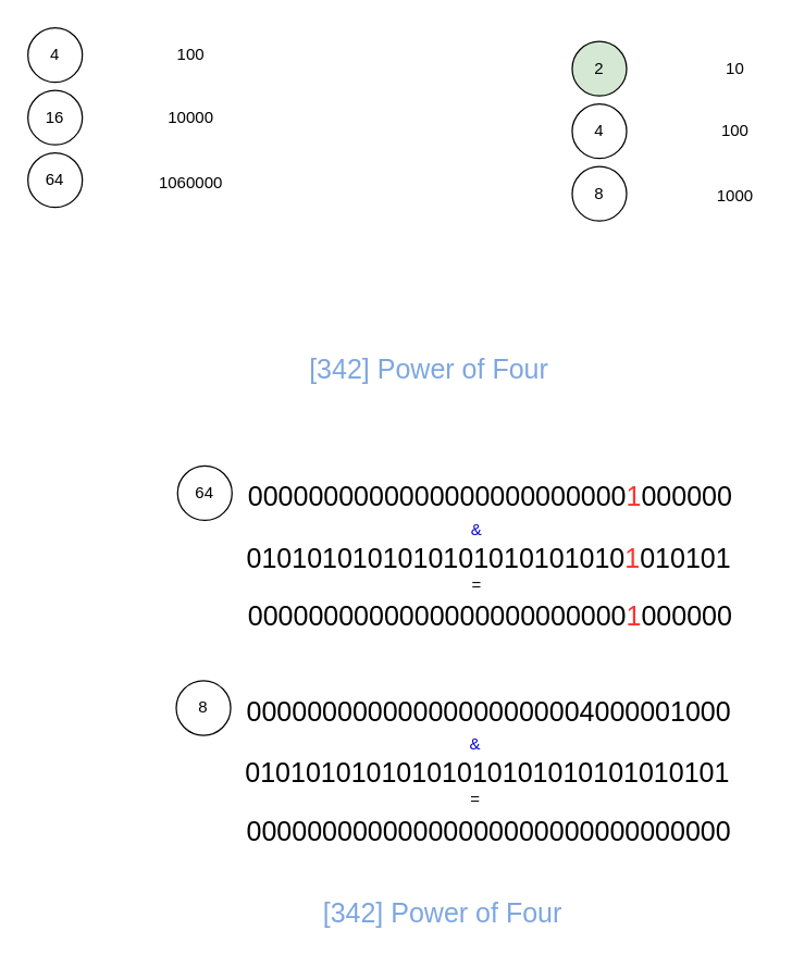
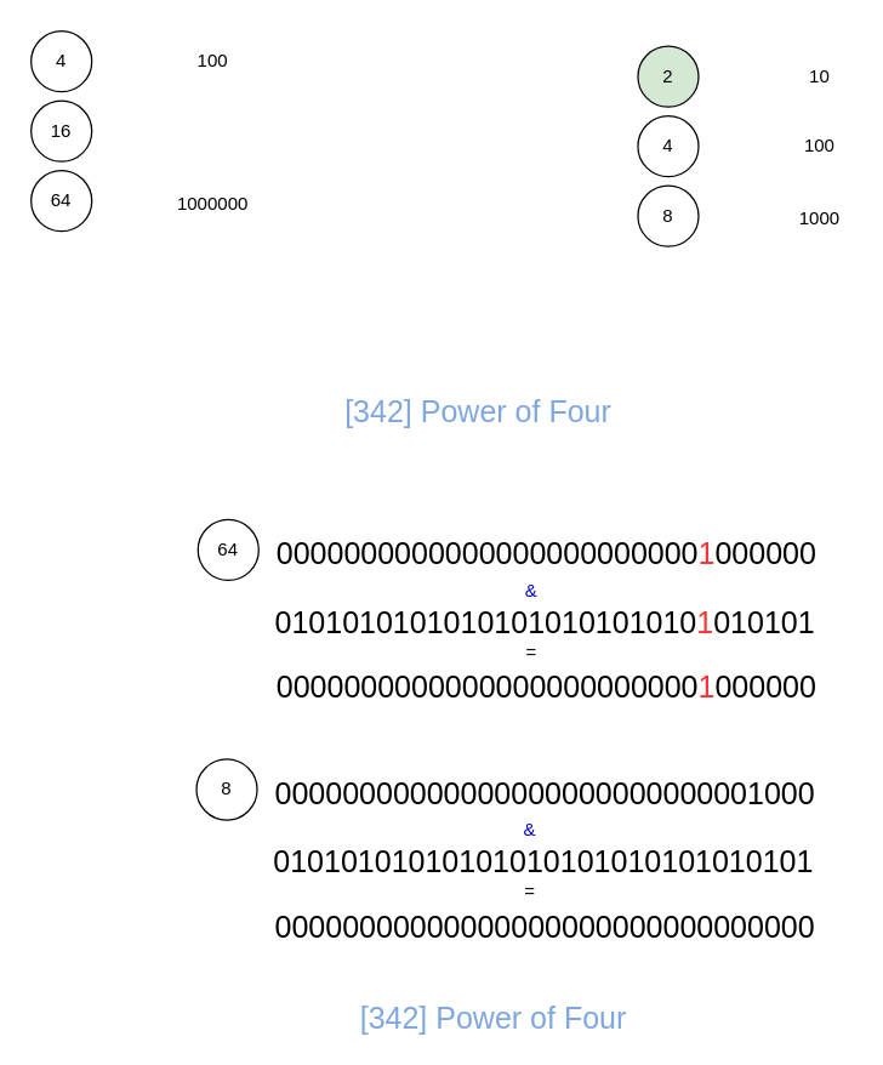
  <mxCell id="0" />
  <mxCell id="1" parent="0" />
  <mxCell id="2" value="100" style="text;html=1;strokeColor=none;fillColor=none;align=center;verticalAlign=middle;whiteSpace=wrap;rounded=0;" vertex="1" parent="1"><mxGeometry x="120" y="30" width="40" height="20" as="geometry" /></mxCell>
- <mxCell id="3" value="10000" style="text;html=1;strokeColor=none;fillColor=none;align=center;verticalAlign=middle;whiteSpace=wrap;rounded=0;" vertex="1" parent="1"><mxGeometry x="120" y="76" width="40" height="20" as="geometry" /></mxCell>
- <mxCell id="4" value="1060000" style="text;html=1;strokeColor=none;fillColor=none;align=center;verticalAlign=middle;whiteSpace=wrap;rounded=0;" vertex="1" parent="1"><mxGeometry x="120" y="124" width="40" height="20" as="geometry" /></mxCell>
+ <mxCell id="4" value="1000000" style="text;html=1;strokeColor=none;fillColor=none;align=center;verticalAlign=middle;whiteSpace=wrap;rounded=0;" vertex="1" parent="1"><mxGeometry x="120" y="124" width="40" height="20" as="geometry" /></mxCell>
  <mxCell id="5" value="4" style="ellipse;whiteSpace=wrap;html=1;aspect=fixed;" vertex="1" parent="1"><mxGeometry x="20" y="20" width="40" height="40" as="geometry" /></mxCell>
  <mxCell id="6" value="16" style="ellipse;whiteSpace=wrap;html=1;aspect=fixed;" vertex="1" parent="1"><mxGeometry x="20" y="66" width="40" height="40" as="geometry" /></mxCell>
  <mxCell id="7" value="64" style="ellipse;whiteSpace=wrap;html=1;aspect=fixed;" vertex="1" parent="1"><mxGeometry x="20" y="112" width="40" height="40" as="geometry" /></mxCell>
  <mxCell id="8" value="&lt;div style=&quot;font-size: 20px;&quot;&gt;&lt;span style=&quot;font-size: 20px;&quot;&gt;[342] Power of Four&lt;/span&gt;&lt;/div&gt;" style="text;html=1;strokeColor=none;fillColor=none;align=center;verticalAlign=middle;whiteSpace=wrap;rounded=0;fontSize=20;fontColor=#7EA6E0;" vertex="1" parent="1"><mxGeometry x="170" y="260" width="290" height="20" as="geometry" /></mxCell>
  <mxCell id="9" value="10" style="text;html=1;strokeColor=none;fillColor=none;align=center;verticalAlign=middle;whiteSpace=wrap;rounded=0;" vertex="1" parent="1"><mxGeometry x="520" y="40" width="40" height="20" as="geometry" /></mxCell>
  <mxCell id="10" value="100" style="text;html=1;strokeColor=none;fillColor=none;align=center;verticalAlign=middle;whiteSpace=wrap;rounded=0;" vertex="1" parent="1"><mxGeometry x="520" y="86" width="40" height="20" as="geometry" /></mxCell>
  <mxCell id="11" value="1000" style="text;html=1;strokeColor=none;fillColor=none;align=center;verticalAlign=middle;whiteSpace=wrap;rounded=0;" vertex="1" parent="1"><mxGeometry x="520" y="134" width="40" height="20" as="geometry" /></mxCell>
  <mxCell id="12" value="2" style="ellipse;whiteSpace=wrap;html=1;aspect=fixed;fillColor=#d5e8d4;" vertex="1" parent="1"><mxGeometry x="420" y="30" width="40" height="40" as="geometry" /></mxCell>
  <mxCell id="13" value="4" style="ellipse;whiteSpace=wrap;html=1;aspect=fixed;" vertex="1" parent="1"><mxGeometry x="420" y="76" width="40" height="40" as="geometry" /></mxCell>
  <mxCell id="14" value="8" style="ellipse;whiteSpace=wrap;html=1;aspect=fixed;" vertex="1" parent="1"><mxGeometry x="420" y="122" width="40" height="40" as="geometry" /></mxCell>
  <mxCell id="15" value="&lt;font style=&quot;font-size: 20px&quot;&gt;&lt;br&gt;0000000000000000000000000&lt;font color=&quot;#ff3333&quot;&gt;1&lt;/font&gt;000000&lt;/font&gt;" style="text;html=1;strokeColor=none;fillColor=none;align=right;verticalAlign=middle;whiteSpace=wrap;rounded=0;" vertex="1" parent="1"><mxGeometry x="130" y="342" width="410" height="20" as="geometry" /></mxCell>
  <mxCell id="16" value="64" style="ellipse;whiteSpace=wrap;html=1;aspect=fixed;" vertex="1" parent="1"><mxGeometry x="130" y="342" width="40" height="40" as="geometry" /></mxCell>
  <mxCell id="17" value="&lt;div&gt;&lt;font style=&quot;font-size: 20px&quot;&gt;0101010101010101010101010&lt;font color=&quot;#ff3333&quot;&gt;1&lt;/font&gt;010101&lt;/font&gt;&lt;/div&gt;" style="text;html=1;strokeColor=none;fillColor=none;align=right;verticalAlign=middle;whiteSpace=wrap;rounded=0;fontSize=12;fontColor=#000000;" vertex="1" parent="1"><mxGeometry x="499" y="399" width="40" height="20" as="geometry" /></mxCell>
  <mxCell id="18" value="&lt;font style=&quot;font-size: 20px&quot;&gt;&lt;br&gt;0000000000000000000000000&lt;font color=&quot;#ff3333&quot;&gt;1&lt;/font&gt;000000&lt;/font&gt;" style="text;html=1;strokeColor=none;fillColor=none;align=right;verticalAlign=middle;whiteSpace=wrap;rounded=0;" vertex="1" parent="1"><mxGeometry x="130" y="430" width="410" height="20" as="geometry" /></mxCell>
  <mxCell id="19" value="&lt;font color=&quot;#0000cc&quot;&gt;&amp;amp;&lt;/font&gt;" style="text;html=1;strokeColor=none;fillColor=none;align=center;verticalAlign=middle;whiteSpace=wrap;rounded=0;fontSize=12;fontColor=#000000;" vertex="1" parent="1"><mxGeometry x="330" y="379" width="40" height="20" as="geometry" /></mxCell>
  <mxCell id="20" value="=" style="text;html=1;strokeColor=none;fillColor=none;align=center;verticalAlign=middle;whiteSpace=wrap;rounded=0;fontSize=12;fontColor=#000000;" vertex="1" parent="1"><mxGeometry x="330" y="420" width="40" height="20" as="geometry" /></mxCell>
- <mxCell id="21" value="&lt;font style=&quot;font-size: 20px&quot;&gt;&lt;br&gt;00000000000000000000004000001000&lt;/font&gt;" style="text;html=1;strokeColor=none;fillColor=none;align=right;verticalAlign=middle;whiteSpace=wrap;rounded=0;" vertex="1" parent="1"><mxGeometry x="129" y="500" width="410" height="20" as="geometry" /></mxCell>
+ <mxCell id="21" value="&lt;font style=&quot;font-size: 20px&quot;&gt;&lt;br&gt;00000000000000000000000000001000&lt;/font&gt;" style="text;html=1;strokeColor=none;fillColor=none;align=right;verticalAlign=middle;whiteSpace=wrap;rounded=0;" vertex="1" parent="1"><mxGeometry x="129" y="500" width="410" height="20" as="geometry" /></mxCell>
  <mxCell id="22" value="8" style="ellipse;whiteSpace=wrap;html=1;aspect=fixed;" vertex="1" parent="1"><mxGeometry x="129" y="500" width="40" height="40" as="geometry" /></mxCell>
  <mxCell id="23" value="&lt;div&gt;&lt;font style=&quot;font-size: 20px&quot;&gt;01010101010101010101010101010101&lt;/font&gt;&lt;/div&gt;" style="text;html=1;strokeColor=none;fillColor=none;align=right;verticalAlign=middle;whiteSpace=wrap;rounded=0;fontSize=12;fontColor=#000000;" vertex="1" parent="1"><mxGeometry x="498" y="557" width="40" height="20" as="geometry" /></mxCell>
  <mxCell id="24" value="&lt;font style=&quot;font-size: 20px&quot;&gt;&lt;br&gt;00000000000000000000000000000000&lt;/font&gt;" style="text;html=1;strokeColor=none;fillColor=none;align=right;verticalAlign=middle;whiteSpace=wrap;rounded=0;" vertex="1" parent="1"><mxGeometry x="129" y="588" width="410" height="20" as="geometry" /></mxCell>
  <mxCell id="25" value="&lt;font color=&quot;#0000cc&quot;&gt;&amp;amp;&lt;/font&gt;" style="text;html=1;strokeColor=none;fillColor=none;align=center;verticalAlign=middle;whiteSpace=wrap;rounded=0;fontSize=12;fontColor=#000000;" vertex="1" parent="1"><mxGeometry x="329" y="537" width="40" height="20" as="geometry" /></mxCell>
  <mxCell id="26" value="=" style="text;html=1;strokeColor=none;fillColor=none;align=center;verticalAlign=middle;whiteSpace=wrap;rounded=0;fontSize=12;fontColor=#000000;" vertex="1" parent="1"><mxGeometry x="329" y="578" width="40" height="20" as="geometry" /></mxCell>
  <mxCell id="27" value="&lt;div style=&quot;font-size: 20px;&quot;&gt;&lt;span style=&quot;font-size: 20px;&quot;&gt;[342] Power of Four&lt;/span&gt;&lt;/div&gt;" style="text;html=1;strokeColor=none;fillColor=none;align=center;verticalAlign=middle;whiteSpace=wrap;rounded=0;fontSize=20;fontColor=#7EA6E0;" vertex="1" parent="1"><mxGeometry x="180" y="660" width="290" height="20" as="geometry" /></mxCell>
